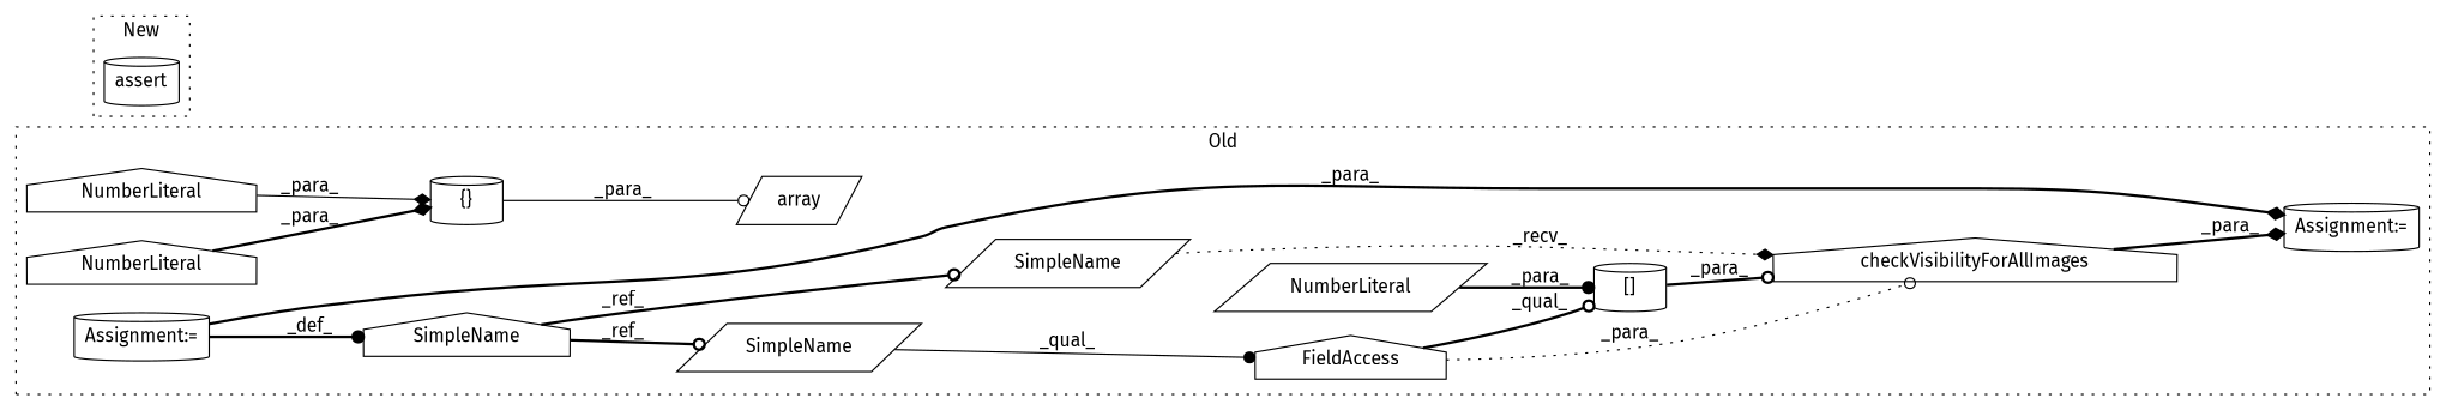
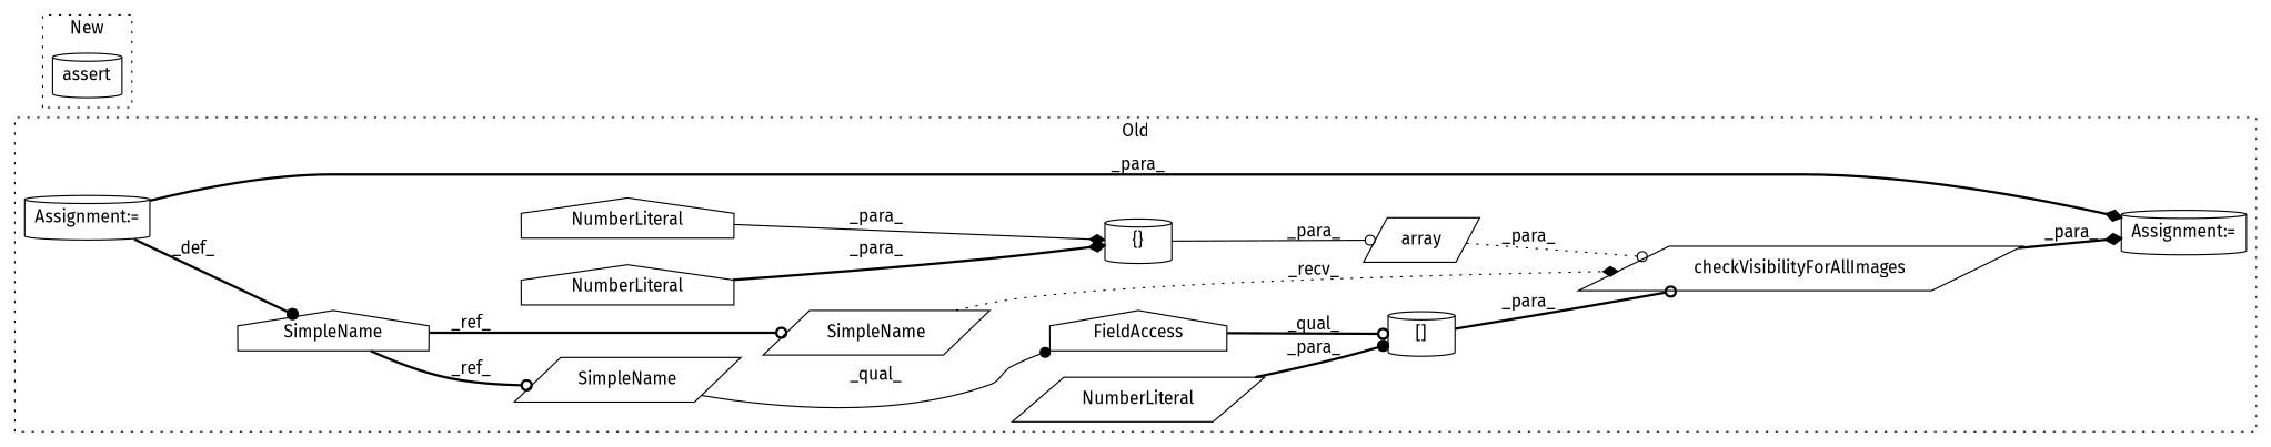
  digraph {
    fontname="Fira Sans"
    rankdir=LR
    node [a=32 fontname="Fira Sans" l=1 s=1985 shape=parallelogram]
    edge [arrowhead=odot fontname="Fira Sans" style=bold]
-   n1 [l="28,1" label=checkVisibilityForAllImages s="2011,2083" shape=house]
+   n1 [l="28,1" label=checkVisibilityForAllImages s="2011,2083"]
    n2 [a=4 l="1,1" label="{}" s="2077,2081" shape=cylinder]
    n3 [a=34 label=NumberLiteral s=2078 shape=house]
    n4 [a=34 label=NumberLiteral s=2080 shape=house]
    n5 [a=2 l="14,1" label="[]" s="2039,2054" shape=cylinder]
    n6 [a=34 label=NumberLiteral s=2053]
    n7 [a=42 l=5 label=SimpleName shape=house]
    n8 [a=22 l=13 label=FieldAccess s=2039 shape=house]
    n9 [l="6,1" label=array s="2062,2082"]
    n10 [a=7 l=5 label="Assignment:=" shape=cylinder]
    n11 [a=7 label="Assignment:=" s=2004 shape=cylinder]
    n12 [a=42 l=5 label=SimpleName s=2005]
    n13 [a=42 l=5 label=SimpleName s=2039]
    n14 [l="11,1" label=assert s="2779,2967" shape=cylinder]
    subgraph cluster_1 {
      label=Old
      style=dotted
      n1
      n2
      n3
      n4
      n5
      n6
      n7
      n8
      n9
      n10
      n11
      n12
      n13
    }
    subgraph cluster_2 {
      label=New
      style=dotted
      n14
    }
    n1 -> n11 [arrowhead=diamond label=_para_]
    n2 -> n9 [label=_para_ style=solid]
    n3 -> n2 [arrowhead=diamond label=_para_ style=solid]
    n4 -> n2 [arrowhead=diamond label=_para_]
    n5 -> n1 [label=_para_]
    n6 -> n5 [arrowhead=dot label=_para_]
    n7 -> n12 [label=_ref_]
    n7 -> n13 [label=_ref_]
    n8 -> n5 [label=_qual_]
-   n8 -> n1 [label=_para_ style=dotted]
+   n9 -> n1 [label=_para_ style=dotted]
    n10 -> n7 [arrowhead=dot label=_def_]
    n10 -> n11 [arrowhead=diamond label=_para_]
    n12 -> n1 [arrowhead=diamond label=_recv_ style=dotted]
    n13 -> n8 [arrowhead=dot label=_qual_ style=solid]
  }
